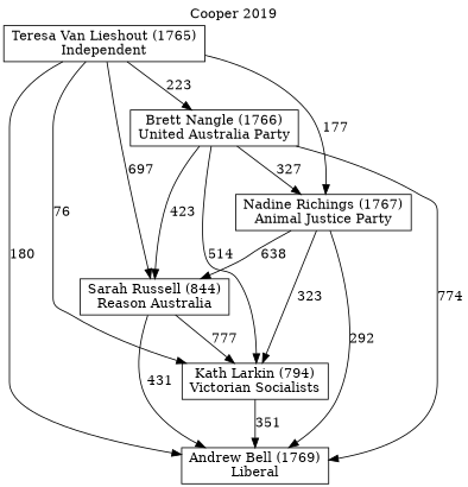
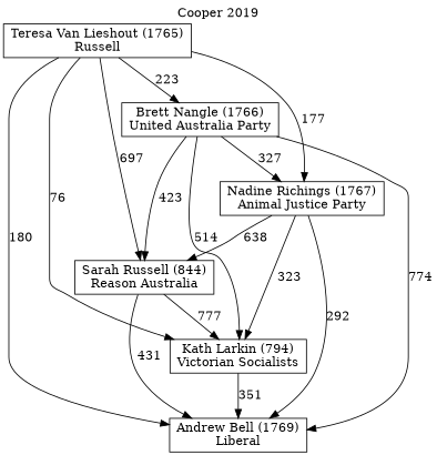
  digraph {
    label="Cooper 2019"
    labelloc=t
    mclimit=2
    node [shape=box]
    n1 [label="Andrew Bell (1769)\nLiberal"]
    n2 [label="Kath Larkin (794)\nVictorian Socialists"]
    n3 [label="Sarah Russell (844)\nReason Australia"]
    n4 [label="Nadine Richings (1767)\nAnimal Justice Party"]
    n5 [label="Brett Nangle (1766)\nUnited Australia Party"]
-   n6 [label="Teresa Van Lieshout (1765)\nIndependent"]
+   n6 [label="Teresa Van Lieshout (1765)\nRussell"]
    n2 -> n1 [label=351]
    n3 -> n1 [label=431]
    n3 -> n2 [label=777]
    n4 -> n1 [label=292]
    n4 -> n2 [label=323]
    n4 -> n3 [label=638]
    n5 -> n1 [label=774]
    n5 -> n2 [label=514]
    n5 -> n3 [label=423]
    n5 -> n4 [label=327]
    n6 -> n1 [label=180]
    n6 -> n2 [label=76]
    n6 -> n3 [label=697]
    n6 -> n4 [label=177]
    n6 -> n5 [label=223]
  }
